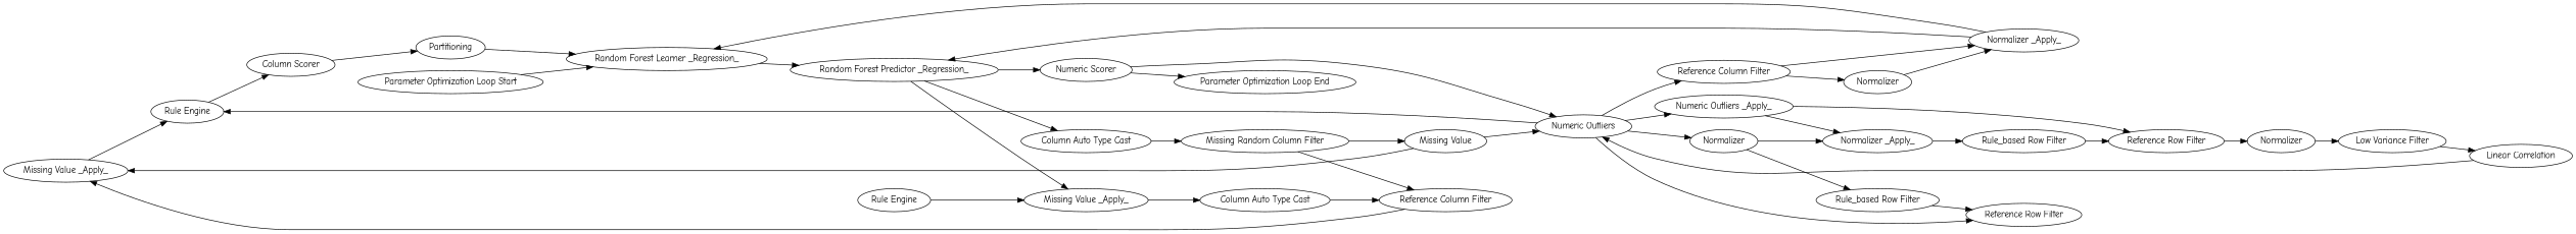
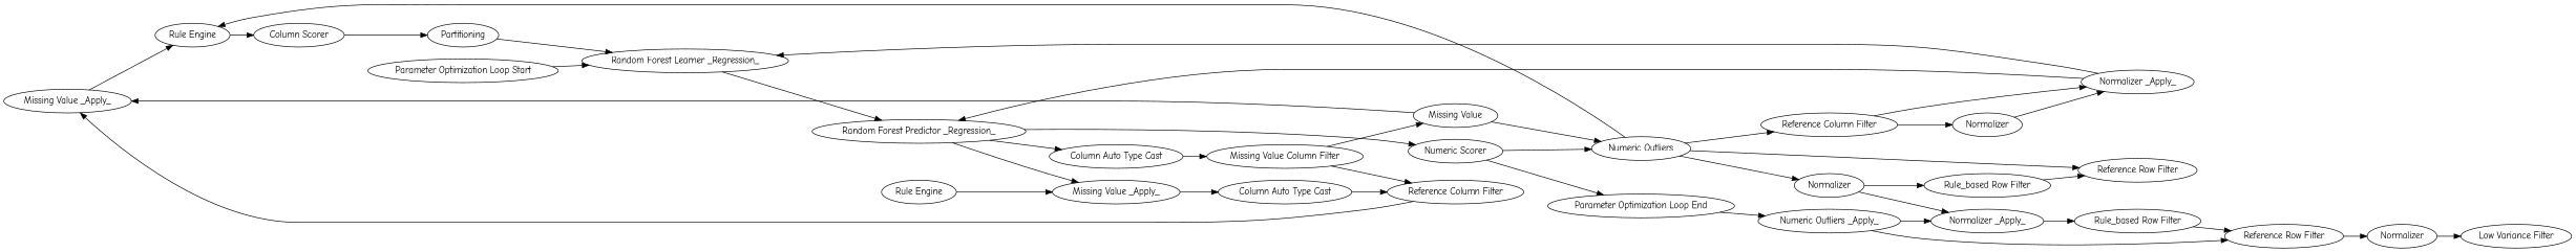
  digraph {
    fontname="Comic Neue"
    rankdir=LR
    node [fontname="Comic Neue"]
    edge [fontname="Comic Neue"]
    n1 [label="Missing Value _Apply_"]
    n2 [label="Rule Engine"]
    n3 [label="Column Scorer"]
    n4 [label=Partitioning]
    n5 [label="Normalizer _Apply_"]
    n6 [label="Random Forest Learner _Regression_"]
    n7 [label="Random Forest Predictor _Regression_"]
    n8 [label="Numeric Scorer"]
    n9 [label="Missing Value _Apply_"]
    n10 [label="Column Auto Type Cast"]
    n11 [label="Numeric Outliers"]
    n12 [label="Reference Column Filter"]
    n13 [label="Numeric Outliers _Apply_"]
    n14 [label="Reference Row Filter"]
    n15 [label=Normalizer]
    n16 [label=Normalizer]
    n17 [label="Reference Row Filter"]
    n18 [label="Normalizer _Apply_"]
    n19 [label="Rule_based Row Filter"]
    n20 [label="Parameter Optimization Loop End"]
    n21 [label="Column Auto Type Cast"]
-   n22 [label="Missing Random Column Filter"]
+   n22 [label="Missing Value Column Filter"]
    n23 [label=Normalizer]
    n24 [label="Low Variance Filter"]
-   n25 [label="Linear Correlation"]
    n26 [label="Rule_based Row Filter"]
    n27 [label="Missing Value"]
    n28 [label="Rule Engine"]
    n29 [label="Reference Column Filter"]
    n30 [label="Parameter Optimization Loop Start"]
    n1 -> n2
    n2 -> n3
    n3 -> n4
    n4 -> n6
    n5 -> n6
    n5 -> n7
    n6 -> n7
    n7 -> n8
    n7 -> n9
    n7 -> n10
    n8 -> n11
    n8 -> n20
    n9 -> n21
    n10 -> n22
    n11 -> n2
    n11 -> n12
-   n11 -> n13
+   n20 -> n13
    n11 -> n14
    n11 -> n15
    n12 -> n5
    n12 -> n16
    n13 -> n17
    n13 -> n18
    n15 -> n18
    n15 -> n19
    n16 -> n5
    n17 -> n23
    n18 -> n26
    n19 -> n14
    n21 -> n29
    n22 -> n27
    n22 -> n29
    n23 -> n24
-   n24 -> n25
-   n25 -> n11
    n26 -> n17
    n27 -> n1
    n27 -> n11
    n28 -> n9
    n29 -> n1
    n30 -> n6
  }
